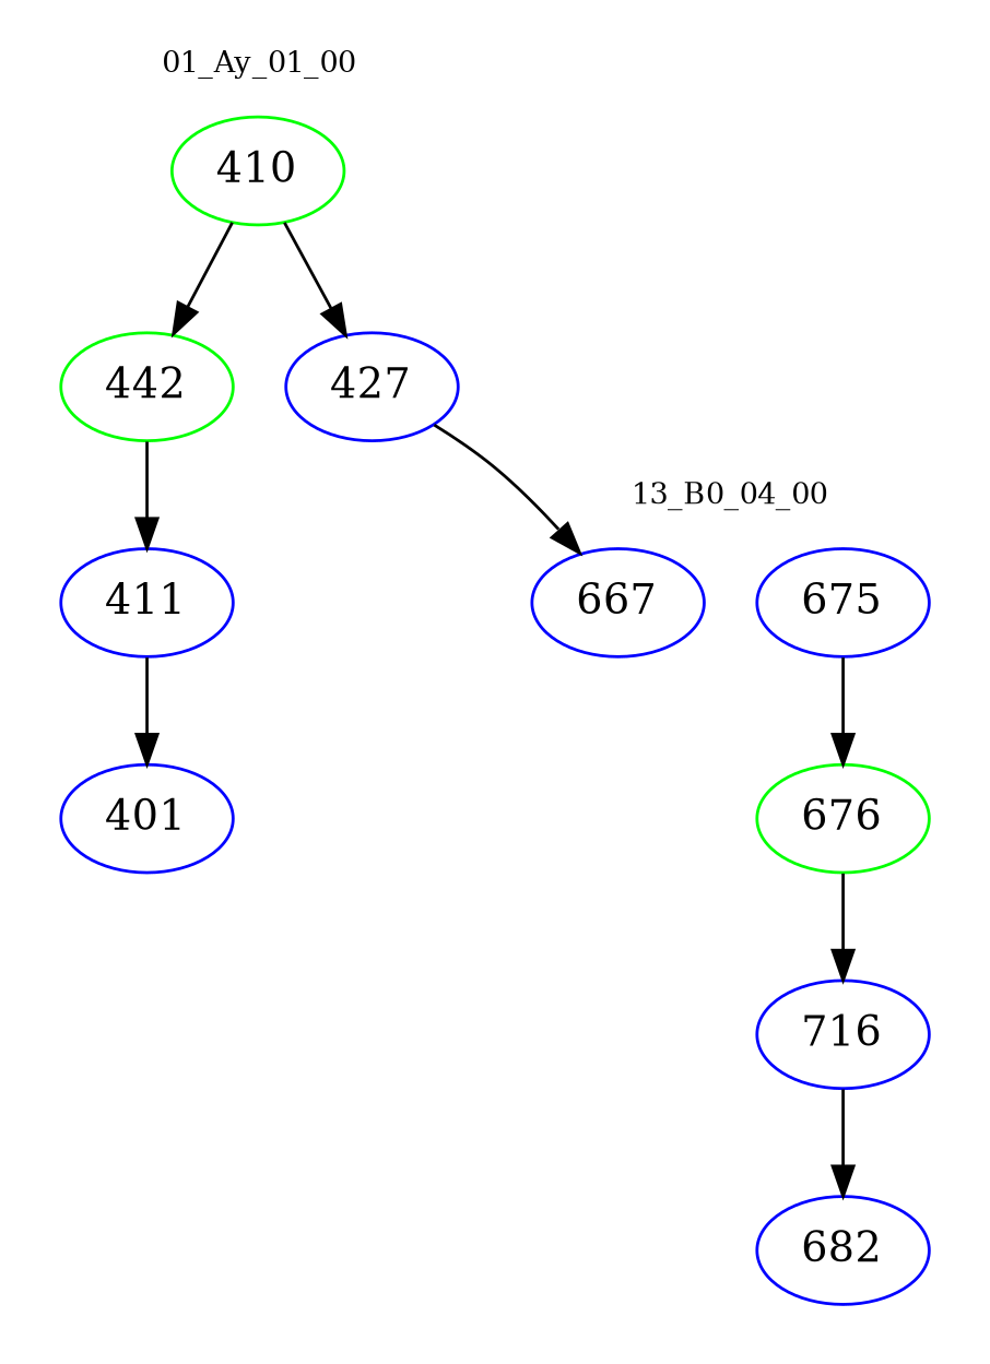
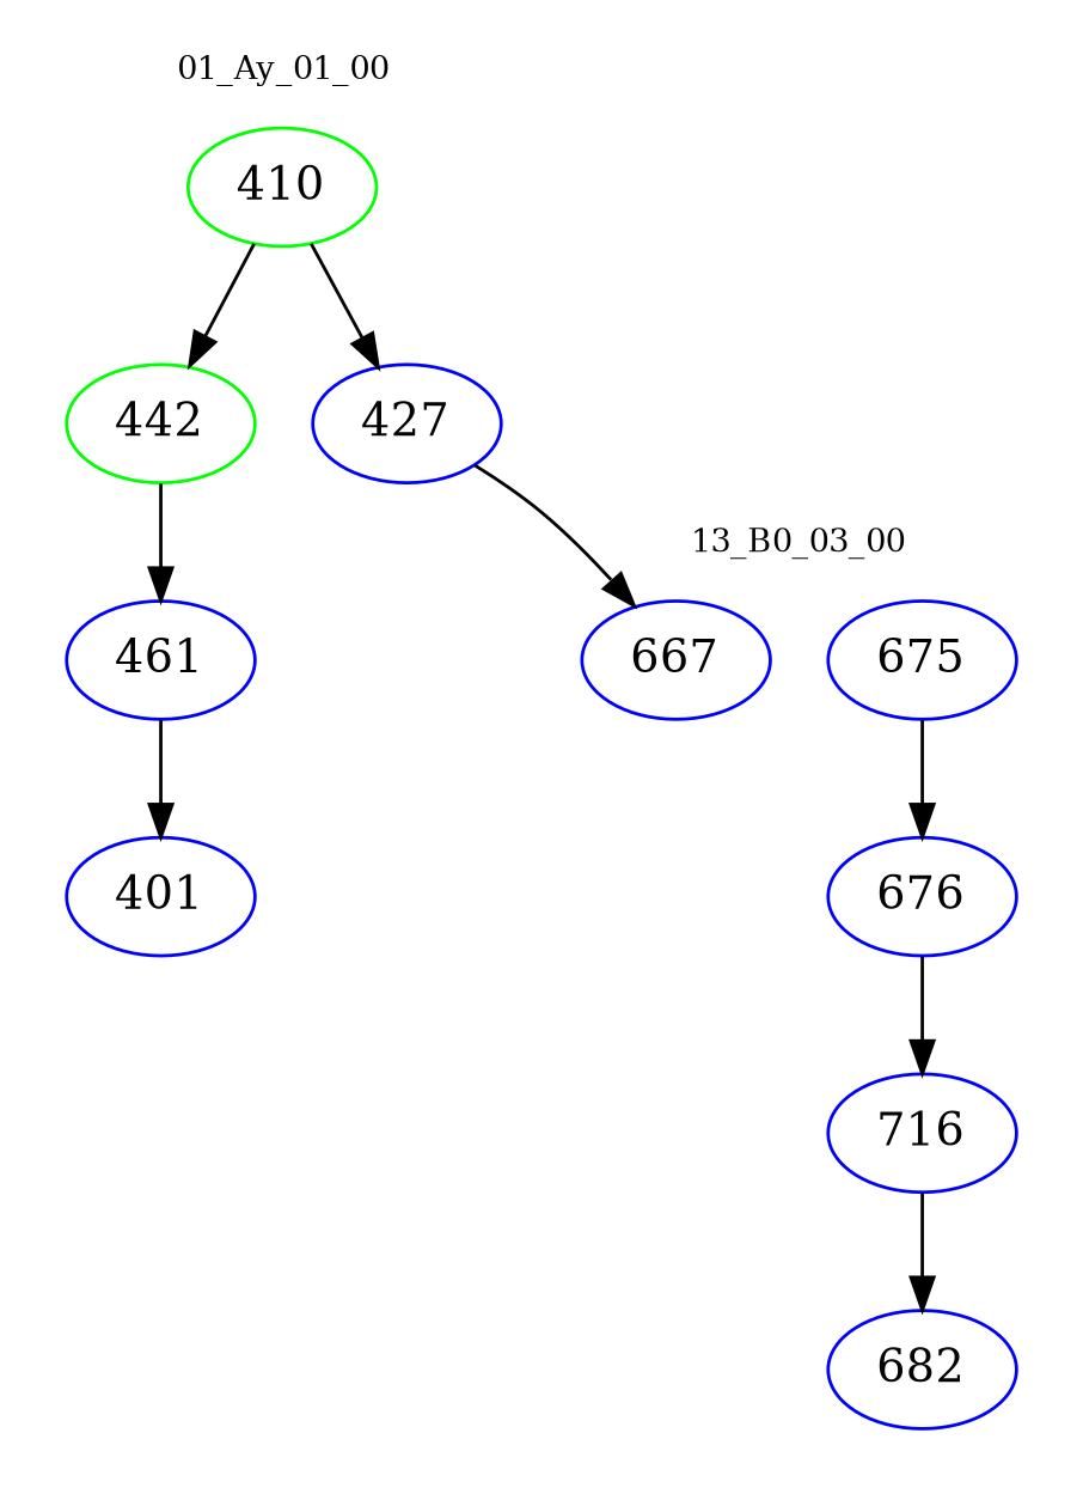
  digraph {
    node [color=blue]
    edge [color=black]
    n1 [color=green label=410]
    n2 [color=green label=442]
    n3 [label=427]
-   n4 [label=411]
+   n4 [label=461]
    n5 [label=401]
    n6 [label=675]
    n7 [label=667]
-   n8 [color=green label=676]
+   n8 [label=676]
    n9 [label=716]
    n10 [label=682]
    subgraph cluster_1 {
      color=white
      fontsize=10
      label="01_Ay_01_00"
      n1
      n2
      n3
      n4
      n5
    }
    subgraph cluster_2 {
      color=white
      fontsize=10
-     label="13_B0_04_00"
+     label="13_B0_03_00"
      n6
      n7
      n8
      n9
      n10
    }
    n1 -> n2
    n1 -> n3
    n2 -> n4
    n3 -> n7
    n4 -> n5
    n6 -> n8
    n8 -> n9
    n9 -> n10
  }
